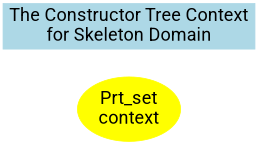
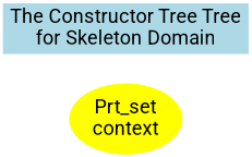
  digraph {
    fontname=Roboto
    node [fontcolor=black fontname=Roboto fontsize=24 style=filled]
-   n1 [color=lightblue label="The Constructor Tree Context\nfor Skeleton Domain" shape=record]
+   n1 [color=lightblue label="The Constructor Tree Tree\nfor Skeleton Domain" shape=record]
    "Prt_set\ncontext" [color=yellow]
    n1 -> "Prt_set\ncontext" [arrowsize=0.7 dir=down fontname=Roboto fontsize=12 style=invis]
  }
